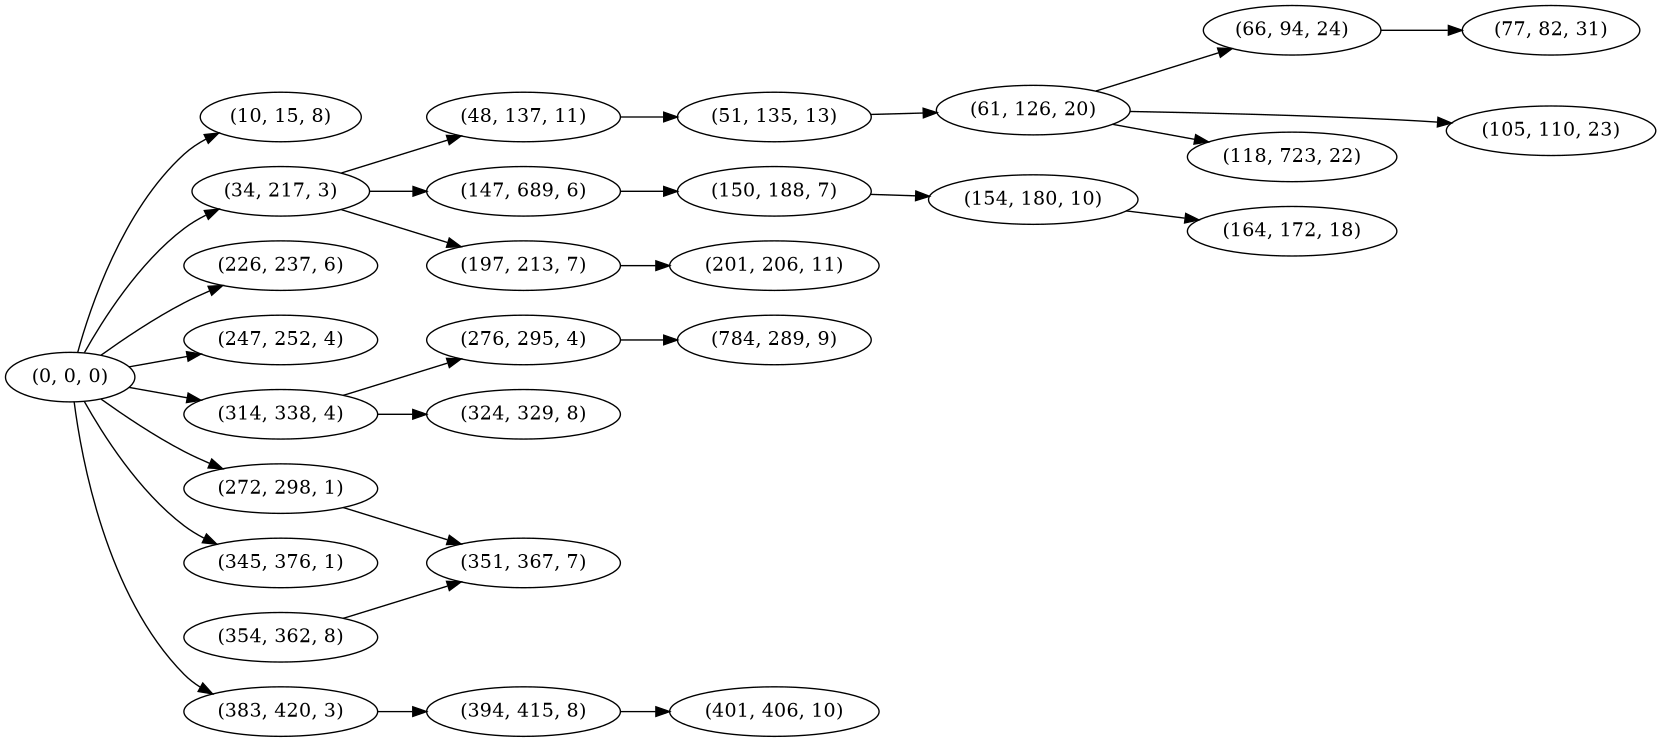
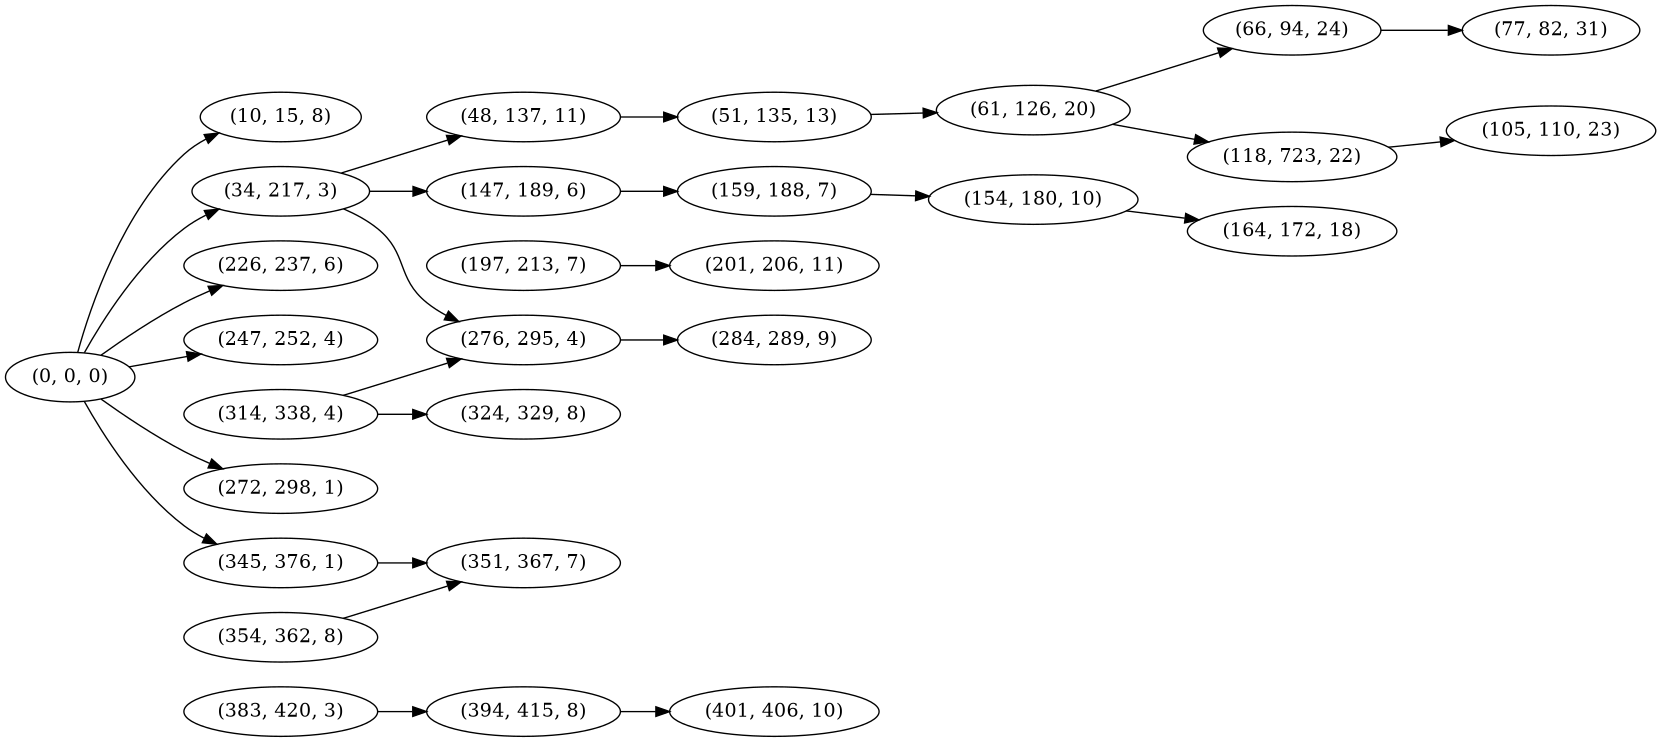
  digraph {
    rankdir=LR
    "(0, 0, 0)"
    "(10, 15, 8)"
    "(34, 217, 3)"
    "(226, 237, 6)"
    "(247, 252, 4)"
    "(272, 298, 1)"
    "(314, 338, 4)"
    "(345, 376, 1)"
    "(383, 420, 3)"
    "(48, 137, 11)"
-   "(147, 189, 6)" [label="(147, 689, 6)"]
+   "(147, 189, 6)"
    "(197, 213, 7)"
    "(276, 295, 4)"
    "(324, 329, 8)"
    "(351, 367, 7)"
    "(394, 415, 8)"
    "(51, 135, 13)"
-   "(150, 188, 7)"
+   "(150, 188, 7)" [label="(159, 188, 7)"]
    "(201, 206, 11)"
    "(61, 126, 20)"
    "(66, 94, 24)"
    "(105, 110, 23)"
    n23 [label="(118, 723, 22)"]
    "(77, 82, 31)"
    "(154, 180, 10)"
    "(164, 172, 18)"
-   "(284, 289, 9)" [label="(784, 289, 9)"]
+   "(284, 289, 9)"
    "(354, 362, 8)"
    "(401, 406, 10)"
    "(0, 0, 0)" -> "(10, 15, 8)"
    "(0, 0, 0)" -> "(34, 217, 3)"
    "(0, 0, 0)" -> "(226, 237, 6)"
    "(0, 0, 0)" -> "(247, 252, 4)"
    "(0, 0, 0)" -> "(272, 298, 1)"
-   "(0, 0, 0)" -> "(314, 338, 4)"
    "(0, 0, 0)" -> "(345, 376, 1)"
-   "(0, 0, 0)" -> "(383, 420, 3)"
    "(34, 217, 3)" -> "(48, 137, 11)"
    "(34, 217, 3)" -> "(147, 189, 6)"
-   "(34, 217, 3)" -> "(197, 213, 7)"
+   "(34, 217, 3)" -> "(276, 295, 4)"
    "(314, 338, 4)" -> "(276, 295, 4)"
    "(314, 338, 4)" -> "(324, 329, 8)"
-   "(272, 298, 1)" -> "(351, 367, 7)"
+   "(345, 376, 1)" -> "(351, 367, 7)"
    "(383, 420, 3)" -> "(394, 415, 8)"
    "(48, 137, 11)" -> "(51, 135, 13)"
    "(147, 189, 6)" -> "(150, 188, 7)"
    "(197, 213, 7)" -> "(201, 206, 11)"
    "(276, 295, 4)" -> "(284, 289, 9)"
    "(394, 415, 8)" -> "(401, 406, 10)"
    "(51, 135, 13)" -> "(61, 126, 20)"
    "(150, 188, 7)" -> "(154, 180, 10)"
    "(61, 126, 20)" -> "(66, 94, 24)"
-   "(61, 126, 20)" -> "(105, 110, 23)"
+   n23 -> "(105, 110, 23)"
    "(61, 126, 20)" -> n23
    "(66, 94, 24)" -> "(77, 82, 31)"
    "(154, 180, 10)" -> "(164, 172, 18)"
    "(354, 362, 8)" -> "(351, 367, 7)"
  }
